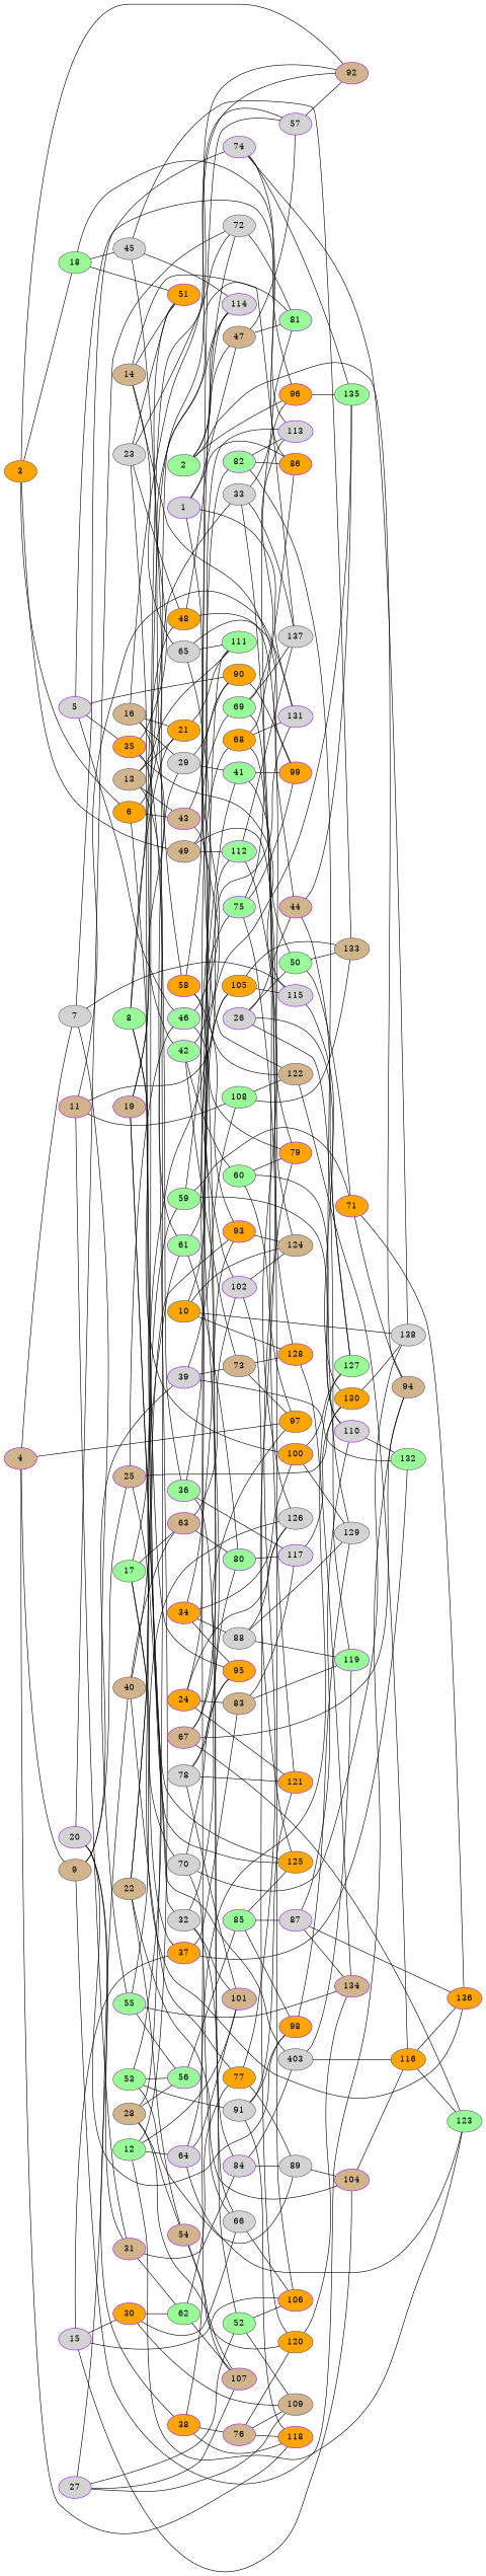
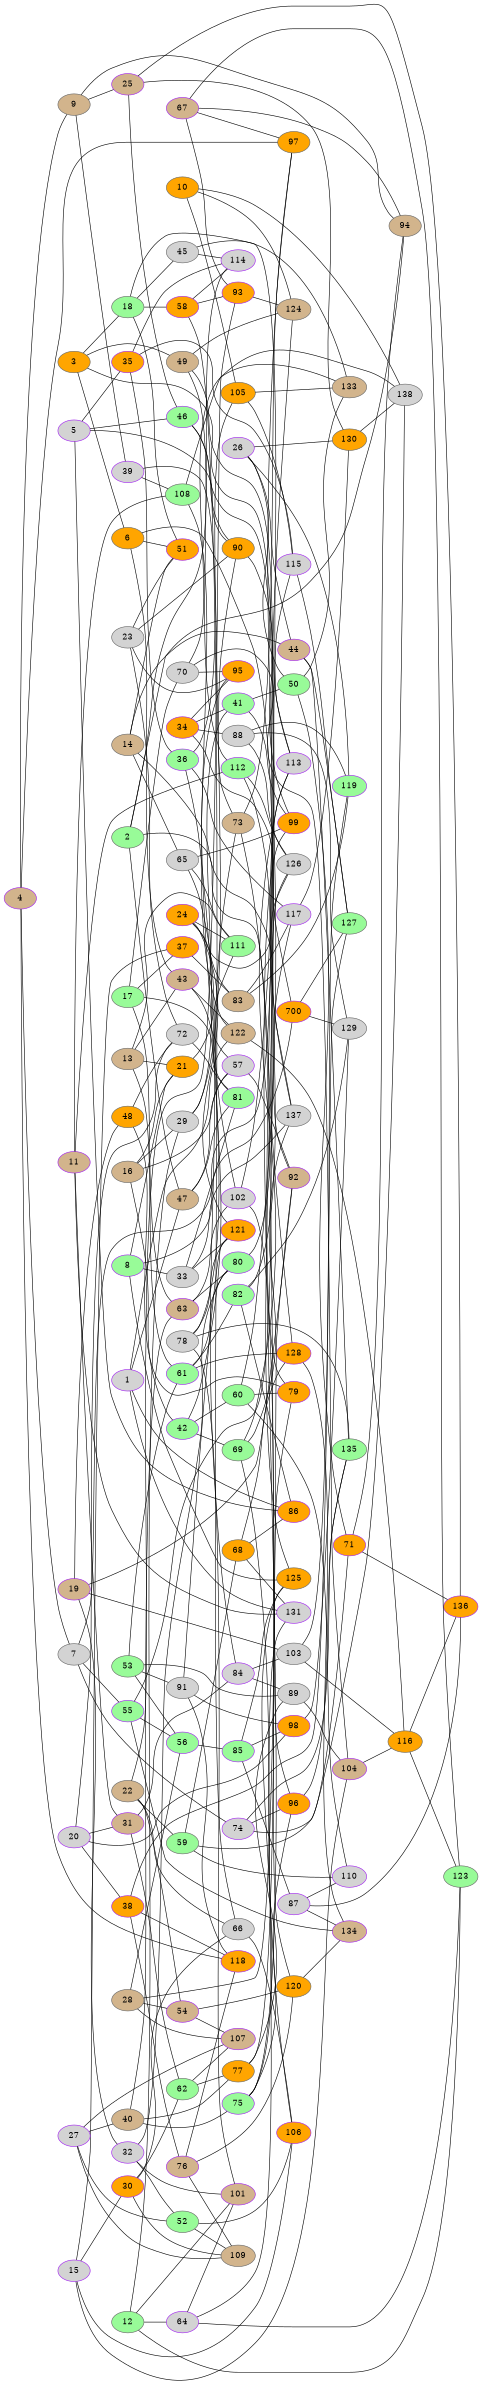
  graph {
    rankdir=LR
    node [color=purple fillcolor=lightgrey style=filled]
    47 [color=gray40 fillcolor=tan]
    1
    86 [fillcolor=orange]
    122 [color=gray40 fillcolor=tan]
    131
    57
    81 [fillcolor=palegreen]
    116 [color=gray40 fillcolor=orange]
    2 [color=gray40 fillcolor=palegreen]
    94 [color=gray40 fillcolor=tan]
    96 [fillcolor=orange]
    114
    135 [color=gray40 fillcolor=palegreen]
    3 [color=gray40 fillcolor=orange]
    6 [color=gray40 fillcolor=orange]
    18 [color=gray40 fillcolor=palegreen]
    49 [color=gray40 fillcolor=tan]
    92 [fillcolor=tan]
    43 [fillcolor=tan]
    51 [fillcolor=orange]
    125 [color=gray40 fillcolor=orange]
    45 [color=gray40]
    113
    124 [color=gray40 fillcolor=tan]
    112 [fillcolor=palegreen]
    4 [fillcolor=tan]
    7 [color=gray40]
    9 [color=gray40 fillcolor=tan]
    97 [color=gray40 fillcolor=orange]
    118 [fillcolor=orange]
    55 [fillcolor=palegreen]
    74
    115
    25 [fillcolor=tan]
    39
    5
    35 [fillcolor=orange]
    46 [fillcolor=palegreen]
    90 [color=gray40 fillcolor=orange]
    36 [fillcolor=palegreen]
    79 [fillcolor=orange]
    99 [fillcolor=orange]
    126 [color=gray40]
    56 [fillcolor=palegreen]
    134 [fillcolor=tan]
    138 [color=gray40]
    127 [color=gray40 fillcolor=palegreen]
-   8 [color=gray40 fillcolor=palegreen]
+   8 [fillcolor=palegreen]
    21 [color=gray40 fillcolor=orange]
    33 [color=gray40]
-   100 [fillcolor=orange]
+   100 [fillcolor=orange label=700]
    111 [color=gray40 fillcolor=palegreen]
    137 [color=gray40]
    121 [fillcolor=orange]
    129 [color=gray40]
    130 [color=gray40 fillcolor=orange]
    136 [fillcolor=orange]
    108 [color=gray40 fillcolor=palegreen]
-   132 [color=gray40 fillcolor=palegreen]
    73 [color=gray40 fillcolor=tan]
    10 [color=gray40 fillcolor=orange]
    105 [color=gray40 fillcolor=orange]
    128 [fillcolor=orange]
    133 [color=gray40 fillcolor=tan]
    11 [fillcolor=tan]
    31 [fillcolor=tan]
    62 [color=gray40 fillcolor=palegreen]
    84
    12 [color=gray40 fillcolor=palegreen]
    29 [color=gray40]
    64
    101 [fillcolor=tan]
    123 [color=gray40 fillcolor=palegreen]
    41 [fillcolor=palegreen]
    13 [color=gray40 fillcolor=tan]
    61 [fillcolor=palegreen]
    80 [fillcolor=palegreen]
    82 [fillcolor=palegreen]
    14 [color=gray40 fillcolor=tan]
    44 [fillcolor=tan]
    65 [color=gray40]
    102
    30 [fillcolor=orange]
    15
    37 [fillcolor=orange]
    104 [fillcolor=tan]
    106 [fillcolor=orange]
    66 [color=gray40]
    109 [color=gray40 fillcolor=tan]
    83 [color=gray40 fillcolor=tan]
    16 [color=gray40 fillcolor=tan]
    42 [fillcolor=palegreen]
    60 [color=gray40 fillcolor=palegreen]
    69 [color=gray40 fillcolor=palegreen]
    17 [color=gray40 fillcolor=palegreen]
    63 [fillcolor=tan]
    70 [color=gray40]
    95 [fillcolor=orange]
    58 [fillcolor=orange]
    19 [fillcolor=tan]
-   32 [color=gray40]
+   32
    48 [color=gray40 fillcolor=orange]
-   103 [color=gray40 label=403]
+   103 [color=gray40]
    52 [color=gray40 fillcolor=palegreen]
    72 [color=gray40]
    119 [fillcolor=palegreen]
    20
    38 [fillcolor=orange]
    98 [fillcolor=orange]
    76 [fillcolor=tan]
    22 [color=gray40 fillcolor=tan]
    54 [fillcolor=tan]
    59 [color=gray40 fillcolor=palegreen]
    93 [fillcolor=orange]
    107 [fillcolor=tan]
    120 [color=gray40 fillcolor=orange]
    71 [fillcolor=orange]
    68 [color=gray40 fillcolor=orange]
    110
    23 [color=gray40]
    24 [fillcolor=orange]
    117
    26
    50 [color=gray40 fillcolor=palegreen]
    40 [color=gray40 fillcolor=tan]
    27
    75 [fillcolor=palegreen]
    77 [color=gray40 fillcolor=orange]
    28 [color=gray40 fillcolor=tan]
    85 [fillcolor=palegreen]
    89 [color=gray40]
    34 [fillcolor=orange]
    88 [color=gray40]
    53 [color=gray40 fillcolor=palegreen]
    91 [color=gray40]
    87
    67 [fillcolor=tan]
    78 [color=gray40]
    47 -- 57
    47 -- 81
    1 -- 47
    1 -- 86
    1 -- 122
    1 -- 131
    122 -- 116
    57 -- 92
    116 -- 136
    116 -- 123
    2 -- 47
    2 -- 94
    2 -- 96
    2 -- 114
    96 -- 135
    3 -- 6
    3 -- 18
    3 -- 49
    3 -- 92
    6 -- 43
    6 -- 51
    6 -- 125
    18 -- 51
    18 -- 45
    18 -- 113
    49 -- 113
    49 -- 124
    49 -- 112
    43 -- 122
    43 -- 57
    45 -- 114
    45 -- 133
-   45 -- 58
+   18 -- 58
    112 -- 126
    112 -- 137
    4 -- 7
    4 -- 9
    4 -- 97
    4 -- 118
    7 -- 55
    7 -- 74
    7 -- 115
    9 -- 94
    9 -- 25
    9 -- 39
    55 -- 126
    55 -- 56
    55 -- 134
    74 -- 96
    74 -- 135
    74 -- 138
    115 -- 127
    25 -- 46
    25 -- 130
    25 -- 136
    39 -- 108
-   39 -- 132
    39 -- 73
    5 -- 86
    5 -- 35
    5 -- 46
    5 -- 90
    35 -- 114
    35 -- 115
    35 -- 36
    46 -- 90
    46 -- 79
    90 -- 99
    36 -- 105
    36 -- 84
    36 -- 117
    56 -- 85
    8 -- 125
    8 -- 21
    8 -- 33
    8 -- 100
    21 -- 111
    33 -- 81
    33 -- 137
    33 -- 121
    100 -- 127
    100 -- 129
    130 -- 138
    108 -- 122
    108 -- 133
    73 -- 97
    73 -- 128
    10 -- 124
    10 -- 138
    10 -- 105
-   10 -- 128
+   61 -- 128
    105 -- 115
    105 -- 133
    128 -- 134
    11 -- 131
    11 -- 112
    11 -- 108
    11 -- 31
    31 -- 62
    31 -- 84
    62 -- 107
    62 -- 77
    84 -- 103
    84 -- 89
    12 -- 29
    12 -- 64
    12 -- 101
    12 -- 123
    29 -- 90
    29 -- 41
    64 -- 131
    64 -- 101
    64 -- 123
    41 -- 99
    41 -- 50
    13 -- 43
    13 -- 21
    13 -- 111
    13 -- 61
    61 -- 80
    61 -- 82
    80 -- 117
    82 -- 86
    82 -- 113
    82 -- 129
    14 -- 51
    14 -- 137
    14 -- 44
    14 -- 65
    44 -- 135
    44 -- 127
    65 -- 99
    65 -- 111
    65 -- 102
    102 -- 124
    102 -- 120
    30 -- 62
    30 -- 66
    30 -- 109
    15 -- 30
    15 -- 37
    15 -- 104
    15 -- 106
-   37 -- 132
    37 -- 83
    104 -- 116
    66 -- 106
    83 -- 119
    83 -- 117
    16 -- 57
    16 -- 21
    16 -- 29
    16 -- 42
    42 -- 73
    42 -- 60
    42 -- 69
    60 -- 97
    60 -- 79
    60 -- 110
    69 -- 113
    69 -- 137
    69 -- 106
    17 -- 81
    17 -- 37
    17 -- 63
    17 -- 70
    63 -- 80
    63 -- 102
    70 -- 138
    70 -- 104
    70 -- 95
    58 -- 114
    58 -- 66
    58 -- 93
    19 -- 92
    19 -- 32
    19 -- 48
    19 -- 103
    32 -- 101
    32 -- 80
    32 -- 52
    48 -- 79
    48 -- 72
    103 -- 116
    103 -- 119
    52 -- 106
    52 -- 109
    72 -- 81
    20 -- 31
    20 -- 72
    20 -- 38
    20 -- 98
    38 -- 118
    38 -- 127
    38 -- 76
    98 -- 129
    76 -- 118
    76 -- 109
    76 -- 120
    22 -- 66
    22 -- 54
    22 -- 59
    22 -- 93
    54 -- 107
    54 -- 120
    59 -- 71
    59 -- 68
    59 -- 110
    93 -- 124
    120 -- 134
    71 -- 94
    71 -- 136
    68 -- 86
    68 -- 131
    68 -- 128
-   110 -- 132
    23 -- 51
    23 -- 95
-   23 -- 48
+   23 -- 90
    23 -- 72
    24 -- 126
    24 -- 111
    24 -- 121
    24 -- 83
    117 -- 130
    26 -- 130
    26 -- 44
    26 -- 119
    26 -- 50
    50 -- 133
    50 -- 71
    40 -- 63
    40 -- 75
    40 -- 77
    27 -- 109
    27 -- 52
    27 -- 107
    27 -- 40
    75 -- 96
    75 -- 125
    75 -- 99
    77 -- 79
    77 -- 89
    28 -- 92
    28 -- 56
    28 -- 54
    28 -- 107
    85 -- 125
    85 -- 98
    85 -- 87
    89 -- 104
    34 -- 100
    34 -- 41
    34 -- 95
    34 -- 88
    88 -- 126
    88 -- 129
    88 -- 119
    53 -- 56
    53 -- 61
    53 -- 89
    53 -- 91
    91 -- 118
    91 -- 121
    91 -- 98
    87 -- 134
    87 -- 136
    87 -- 110
    67 -- 94
    67 -- 97
    67 -- 123
    67 -- 93
    78 -- 135
    78 -- 121
    78 -- 101
    78 -- 95
  }
